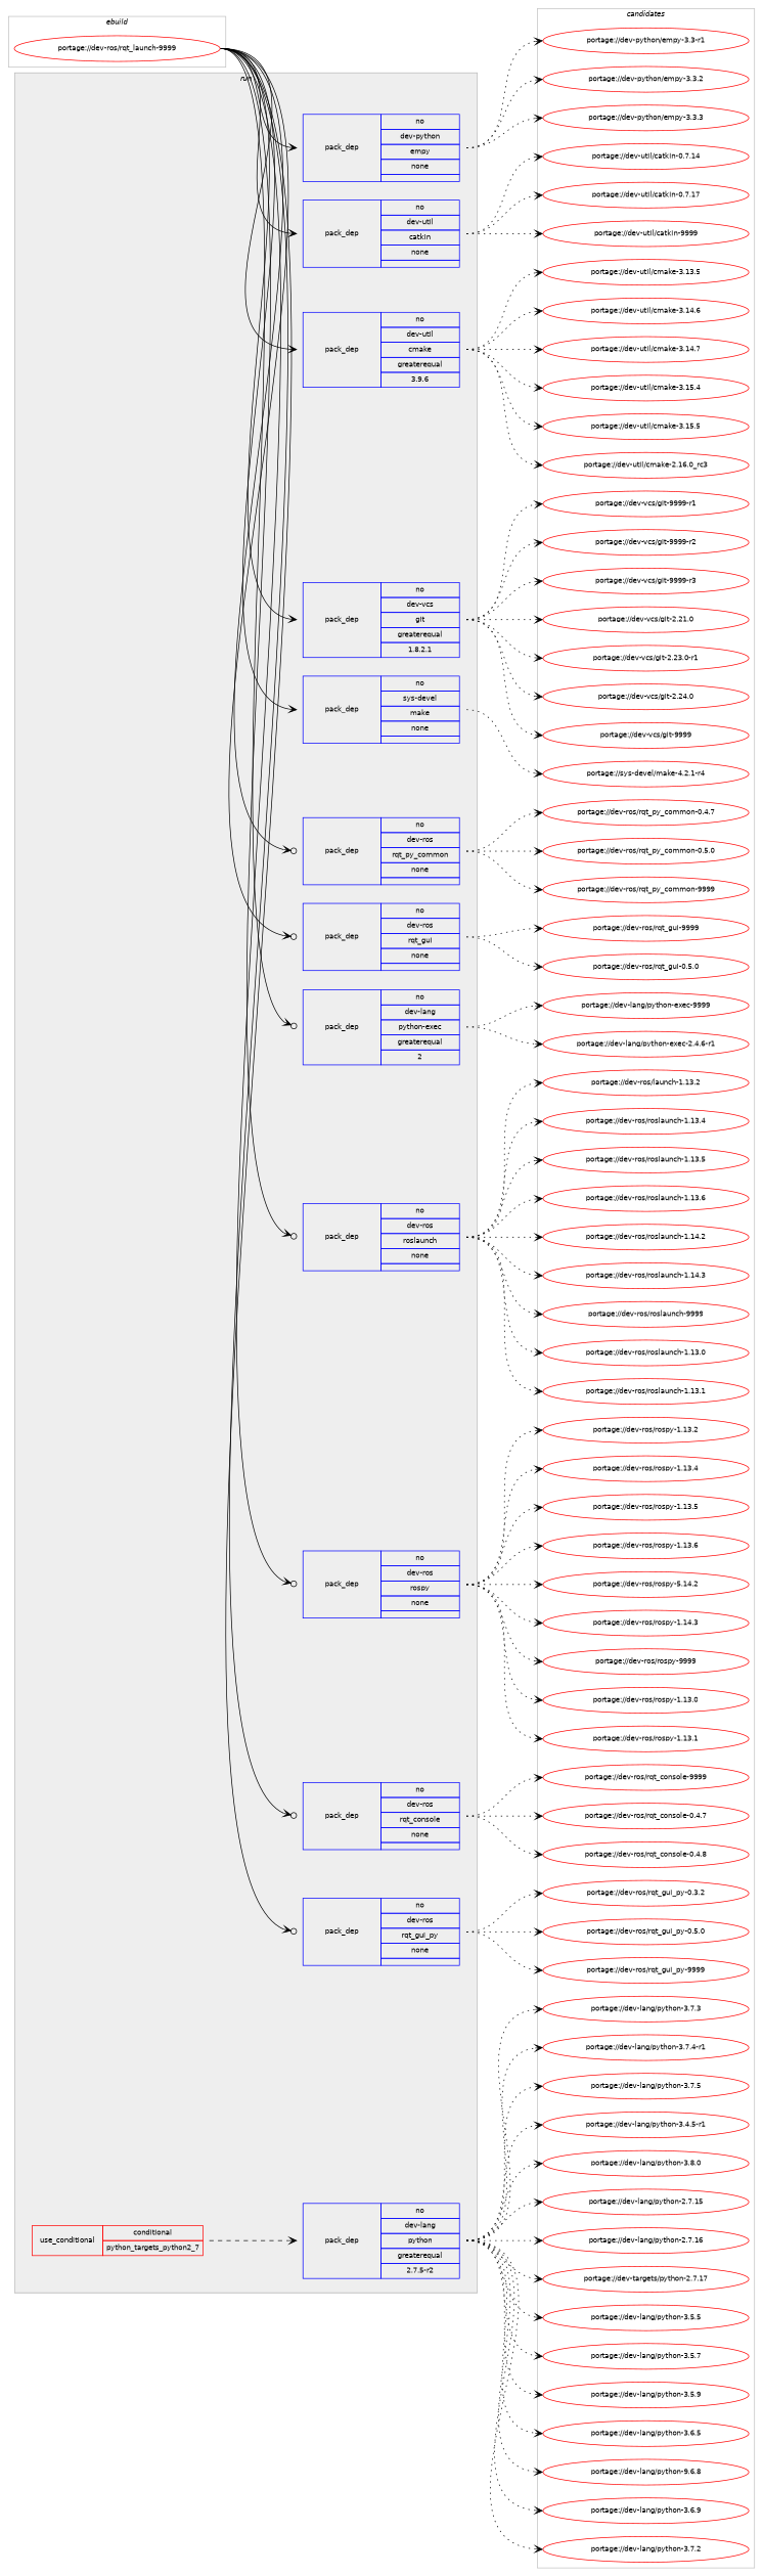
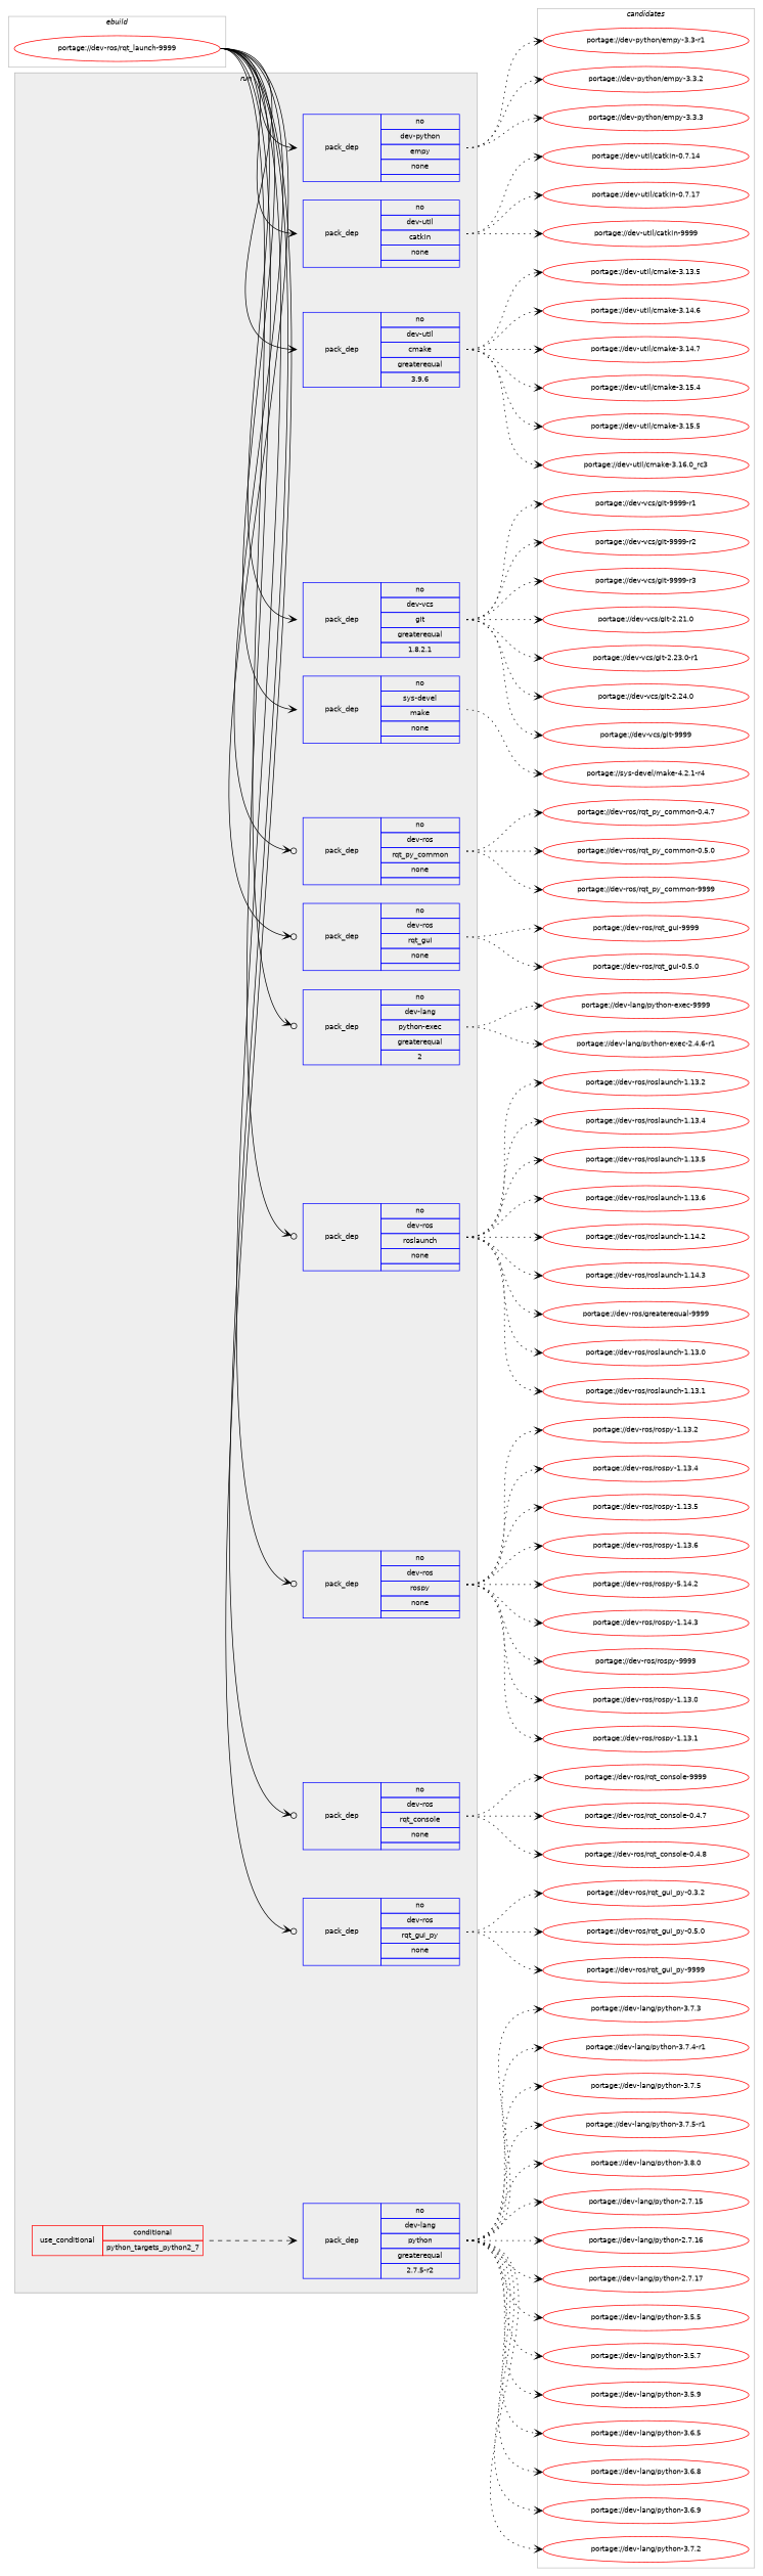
  digraph {
    compound=true
    concentrate=true
    fontname=Helvetica
    fontsize=10
    newrank=true
    rankdir=LR
    ranksep=1.5
    node [color=red fontname=Helvetica fontsize=10]
    edge [arrowhead=vee headport=w style=dotted tailport=e weight=100]
    n1 [label="portage://dev-ros/rqt_launch-9999" width=4]
    n2 [color=blue label=<<TABLE BORDER="0" CELLBORDER="1" CELLSPACING="0" CELLPADDING="4" WIDTH="220"><TR><TD ROWSPAN="6" CELLPADDING="30">pack_dep</TD></TR><TR><TD WIDTH="110">no</TD></TR><TR><TD>dev-python</TD></TR><TR><TD>empy</TD></TR><TR><TD>none</TD></TR><TR><TD></TD></TR></TABLE>> shape=none]
    n3 [color=blue label=<<TABLE BORDER="0" CELLBORDER="1" CELLSPACING="0" CELLPADDING="4" WIDTH="220"><TR><TD ROWSPAN="6" CELLPADDING="30">pack_dep</TD></TR><TR><TD WIDTH="110">no</TD></TR><TR><TD>dev-util</TD></TR><TR><TD>catkin</TD></TR><TR><TD>none</TD></TR><TR><TD></TD></TR></TABLE>> shape=none]
    n4 [color=blue label=<<TABLE BORDER="0" CELLBORDER="1" CELLSPACING="0" CELLPADDING="4" WIDTH="220"><TR><TD ROWSPAN="6" CELLPADDING="30">pack_dep</TD></TR><TR><TD WIDTH="110">no</TD></TR><TR><TD>dev-util</TD></TR><TR><TD>cmake</TD></TR><TR><TD>greaterequal</TD></TR><TR><TD>3.9.6</TD></TR></TABLE>> shape=none]
    n5 [color=blue label=<<TABLE BORDER="0" CELLBORDER="1" CELLSPACING="0" CELLPADDING="4" WIDTH="220"><TR><TD ROWSPAN="6" CELLPADDING="30">pack_dep</TD></TR><TR><TD WIDTH="110">no</TD></TR><TR><TD>dev-vcs</TD></TR><TR><TD>git</TD></TR><TR><TD>greaterequal</TD></TR><TR><TD>1.8.2.1</TD></TR></TABLE>> shape=none]
    n6 [color=blue label=<<TABLE BORDER="0" CELLBORDER="1" CELLSPACING="0" CELLPADDING="4" WIDTH="220"><TR><TD ROWSPAN="6" CELLPADDING="30">pack_dep</TD></TR><TR><TD WIDTH="110">no</TD></TR><TR><TD>sys-devel</TD></TR><TR><TD>make</TD></TR><TR><TD>none</TD></TR><TR><TD></TD></TR></TABLE>> shape=none]
    n7 [color=blue label=<<TABLE BORDER="0" CELLBORDER="1" CELLSPACING="0" CELLPADDING="4" WIDTH="220"><TR><TD ROWSPAN="6" CELLPADDING="30">pack_dep</TD></TR><TR><TD WIDTH="110">no</TD></TR><TR><TD>dev-ros</TD></TR><TR><TD>rqt_gui</TD></TR><TR><TD>none</TD></TR><TR><TD></TD></TR></TABLE>> shape=none]
    n8 [color=blue label=<<TABLE BORDER="0" CELLBORDER="1" CELLSPACING="0" CELLPADDING="4" WIDTH="220"><TR><TD ROWSPAN="6" CELLPADDING="30">pack_dep</TD></TR><TR><TD WIDTH="110">no</TD></TR><TR><TD>dev-lang</TD></TR><TR><TD>python</TD></TR><TR><TD>greaterequal</TD></TR><TR><TD>2.7.5-r2</TD></TR></TABLE>> shape=none]
    n9 [label=<<TABLE BORDER="0" CELLBORDER="1" CELLSPACING="0" CELLPADDING="4"><TR><TD ROWSPAN="3" CELLPADDING="10">use_conditional</TD></TR><TR><TD>conditional</TD></TR><TR><TD>python_targets_python2_7</TD></TR></TABLE>> shape=none]
    n10 [color=blue label=<<TABLE BORDER="0" CELLBORDER="1" CELLSPACING="0" CELLPADDING="4" WIDTH="220"><TR><TD ROWSPAN="6" CELLPADDING="30">pack_dep</TD></TR><TR><TD WIDTH="110">no</TD></TR><TR><TD>dev-lang</TD></TR><TR><TD>python-exec</TD></TR><TR><TD>greaterequal</TD></TR><TR><TD>2</TD></TR></TABLE>> shape=none]
    n11 [color=blue label=<<TABLE BORDER="0" CELLBORDER="1" CELLSPACING="0" CELLPADDING="4" WIDTH="220"><TR><TD ROWSPAN="6" CELLPADDING="30">pack_dep</TD></TR><TR><TD WIDTH="110">no</TD></TR><TR><TD>dev-ros</TD></TR><TR><TD>roslaunch</TD></TR><TR><TD>none</TD></TR><TR><TD></TD></TR></TABLE>> shape=none]
    n12 [color=blue label=<<TABLE BORDER="0" CELLBORDER="1" CELLSPACING="0" CELLPADDING="4" WIDTH="220"><TR><TD ROWSPAN="6" CELLPADDING="30">pack_dep</TD></TR><TR><TD WIDTH="110">no</TD></TR><TR><TD>dev-ros</TD></TR><TR><TD>rospy</TD></TR><TR><TD>none</TD></TR><TR><TD></TD></TR></TABLE>> shape=none]
    n13 [color=blue label=<<TABLE BORDER="0" CELLBORDER="1" CELLSPACING="0" CELLPADDING="4" WIDTH="220"><TR><TD ROWSPAN="6" CELLPADDING="30">pack_dep</TD></TR><TR><TD WIDTH="110">no</TD></TR><TR><TD>dev-ros</TD></TR><TR><TD>rqt_console</TD></TR><TR><TD>none</TD></TR><TR><TD></TD></TR></TABLE>> shape=none]
    n14 [color=blue label=<<TABLE BORDER="0" CELLBORDER="1" CELLSPACING="0" CELLPADDING="4" WIDTH="220"><TR><TD ROWSPAN="6" CELLPADDING="30">pack_dep</TD></TR><TR><TD WIDTH="110">no</TD></TR><TR><TD>dev-ros</TD></TR><TR><TD>rqt_gui_py</TD></TR><TR><TD>none</TD></TR><TR><TD></TD></TR></TABLE>> shape=none]
    n15 [color=blue label=<<TABLE BORDER="0" CELLBORDER="1" CELLSPACING="0" CELLPADDING="4" WIDTH="220"><TR><TD ROWSPAN="6" CELLPADDING="30">pack_dep</TD></TR><TR><TD WIDTH="110">no</TD></TR><TR><TD>dev-ros</TD></TR><TR><TD>rqt_py_common</TD></TR><TR><TD>none</TD></TR><TR><TD></TD></TR></TABLE>> shape=none]
    n16 [label="portage://dev-python/empy-3.3-r1" width=4]
    n17 [label="portage://dev-python/empy-3.3.2" width=4]
    n18 [label="portage://dev-python/empy-3.3.3" width=4]
    n19 [label="portage://dev-util/catkin-0.7.14" width=4]
    n20 [label="portage://dev-util/catkin-0.7.17" width=4]
    n21 [label="portage://dev-util/catkin-9999" width=4]
    n22 [label="portage://dev-util/cmake-3.13.5" width=4]
    n23 [label="portage://dev-util/cmake-3.14.6" width=4]
    n24 [label="portage://dev-util/cmake-3.14.7" width=4]
    n25 [label="portage://dev-util/cmake-3.15.4" width=4]
    n26 [label="portage://dev-util/cmake-3.15.5" width=4]
-   n27 [label="portage://dev-util/cmake-2.16.0_rc3" width=4]
+   n27 [label="portage://dev-util/cmake-3.16.0_rc3" width=4]
    n28 [label="portage://dev-vcs/git-2.21.0" width=4]
    n29 [label="portage://dev-vcs/git-2.23.0-r1" width=4]
    n30 [label="portage://dev-vcs/git-2.24.0" width=4]
    n31 [label="portage://dev-vcs/git-9999" width=4]
    n32 [label="portage://dev-vcs/git-9999-r1" width=4]
    n33 [label="portage://dev-vcs/git-9999-r2" width=4]
    n34 [label="portage://dev-vcs/git-9999-r3" width=4]
    n35 [label="portage://sys-devel/make-4.2.1-r4" width=4]
    n36 [label="portage://dev-lang/python-2.7.15" width=4]
    n37 [label="portage://dev-lang/python-2.7.16" width=4]
-   n38 [label="portage://dev-targets/python-2.7.17" width=4]
+   n38 [label="portage://dev-lang/python-2.7.17" width=4]
    n39 [label="portage://dev-lang/python-3.5.5" width=4]
    n40 [label="portage://dev-lang/python-3.5.7" width=4]
    n41 [label="portage://dev-lang/python-3.5.9" width=4]
    n42 [label="portage://dev-lang/python-3.6.5" width=4]
-   n43 [label="portage://dev-lang/python-9.6.8" width=4]
+   n43 [label="portage://dev-lang/python-3.6.8" width=4]
    n44 [label="portage://dev-lang/python-3.6.9" width=4]
    n45 [label="portage://dev-lang/python-3.7.2" width=4]
    n46 [label="portage://dev-lang/python-3.7.3" width=4]
    n47 [label="portage://dev-lang/python-3.7.4-r1" width=4]
    n48 [label="portage://dev-lang/python-3.7.5" width=4]
-   n49 [label="portage://dev-lang/python-3.4.5-r1" width=4]
+   n49 [label="portage://dev-lang/python-3.7.5-r1" width=4]
    n50 [label="portage://dev-lang/python-3.8.0" width=4]
    n51 [label="portage://dev-lang/python-exec-2.4.6-r1" width=4]
    n52 [label="portage://dev-lang/python-exec-9999" width=4]
    n53 [label="portage://dev-ros/roslaunch-1.13.0" width=4]
    n54 [label="portage://dev-ros/roslaunch-1.13.1" width=4]
-   n55 [label="portage://dev-ros/launch-1.13.2" width=4]
+   n55 [label="portage://dev-ros/roslaunch-1.13.2" width=4]
    n56 [label="portage://dev-ros/roslaunch-1.13.4" width=4]
    n57 [label="portage://dev-ros/roslaunch-1.13.5" width=4]
    n58 [label="portage://dev-ros/roslaunch-1.13.6" width=4]
    n59 [label="portage://dev-ros/roslaunch-1.14.2" width=4]
    n60 [label="portage://dev-ros/roslaunch-1.14.3" width=4]
-   n61 [label="portage://dev-ros/roslaunch-9999" width=4]
+   n61 [label="portage://dev-ros/greaterequal-9999" width=4]
    n62 [label="portage://dev-ros/rospy-1.13.0" width=4]
    n63 [label="portage://dev-ros/rospy-1.13.1" width=4]
    n64 [label="portage://dev-ros/rospy-1.13.2" width=4]
    n65 [label="portage://dev-ros/rospy-1.13.4" width=4]
    n66 [label="portage://dev-ros/rospy-1.13.5" width=4]
    n67 [label="portage://dev-ros/rospy-1.13.6" width=4]
    n68 [label="portage://dev-ros/rospy-5.14.2" width=4]
    n69 [label="portage://dev-ros/rospy-1.14.3" width=4]
    n70 [label="portage://dev-ros/rospy-9999" width=4]
    n71 [label="portage://dev-ros/rqt_console-0.4.7" width=4]
    n72 [label="portage://dev-ros/rqt_console-0.4.8" width=4]
    n73 [label="portage://dev-ros/rqt_console-9999" width=4]
    n74 [label="portage://dev-ros/rqt_gui-0.5.0" width=4]
    n75 [label="portage://dev-ros/rqt_gui-9999" width=4]
    n76 [label="portage://dev-ros/rqt_gui_py-0.3.2" width=4]
    n77 [label="portage://dev-ros/rqt_gui_py-0.5.0" width=4]
    n78 [label="portage://dev-ros/rqt_gui_py-9999" width=4]
    n79 [label="portage://dev-ros/rqt_py_common-0.4.7" width=4]
    n80 [label="portage://dev-ros/rqt_py_common-0.5.0" width=4]
    n81 [label="portage://dev-ros/rqt_py_common-9999" width=4]
    subgraph cluster_1 {
      color=gray
      label=<<i>ebuild</i>>
      rank=same
      n1
    }
    subgraph cluster_2 {
      color=gray
      label=<<i>dependencies</i>>
      subgraph cluster_3 {
        color=gray
        fillcolor="#eeeeee"
        label=<<i>compile</i>>
        style=filled
        subgraph sub_4 {
          color=gray
          fillcolor="#eeeeee"
          label=<<i>compile</i>>
          style=filled
          n2
        }
        subgraph sub_5 {
          color=gray
          fillcolor="#eeeeee"
          label=<<i>compile</i>>
          style=filled
          n3
        }
        subgraph sub_6 {
          color=gray
          fillcolor="#eeeeee"
          label=<<i>compile</i>>
          style=filled
          n4
        }
        subgraph sub_7 {
          color=gray
          fillcolor="#eeeeee"
          label=<<i>compile</i>>
          style=filled
          n5
        }
        subgraph sub_8 {
          color=gray
          fillcolor="#eeeeee"
          label=<<i>compile</i>>
          style=filled
          n6
        }
      }
      subgraph cluster_9 {
        color=gray
        fillcolor="#eeeeee"
        label=<<i>compile and run</i>>
        style=filled
        subgraph sub_10 {
          color=gray
          fillcolor="#eeeeee"
          label=<<i>compile and run</i>>
          style=filled
          n7
        }
        subgraph sub_11 {
          color=gray
          fillcolor="#eeeeee"
          label=<<i>compile and run</i>>
          style=filled
          n9
          subgraph sub_12 {
            color=gray
            fillcolor="#eeeeee"
            label=<<i>compile and run</i>>
            style=filled
            n8
          }
        }
        subgraph sub_13 {
          color=gray
          fillcolor="#eeeeee"
          label=<<i>compile and run</i>>
          style=filled
          n10
        }
        subgraph sub_14 {
          color=gray
          fillcolor="#eeeeee"
          label=<<i>compile and run</i>>
          style=filled
          n11
        }
        subgraph sub_15 {
          color=gray
          fillcolor="#eeeeee"
          label=<<i>compile and run</i>>
          style=filled
          n12
        }
        subgraph sub_16 {
          color=gray
          fillcolor="#eeeeee"
          label=<<i>compile and run</i>>
          style=filled
          n13
        }
        subgraph sub_17 {
          color=gray
          fillcolor="#eeeeee"
          label=<<i>compile and run</i>>
          style=filled
          n14
        }
        subgraph sub_18 {
          color=gray
          fillcolor="#eeeeee"
          label=<<i>compile and run</i>>
          style=filled
          n15
        }
      }
      subgraph cluster_19 {
        color=gray
        fillcolor="#eeeeee"
        label=<<i>run</i>>
        style=filled
      }
    }
    subgraph cluster_20 {
      color=gray
      label=<<i>candidates</i>>
      rank=same
      subgraph sub_21 {
        color=black
        label=<<i>candidates</i>>
        nodesep=1
        rank=same
        n16
        n17
        n18
      }
      subgraph sub_22 {
        color=black
        label=<<i>candidates</i>>
        nodesep=1
        rank=same
        n19
        n20
        n21
      }
      subgraph sub_23 {
        color=black
        label=<<i>candidates</i>>
        nodesep=1
        rank=same
        n22
        n23
        n24
        n25
        n26
        n27
      }
      subgraph sub_24 {
        color=black
        label=<<i>candidates</i>>
        nodesep=1
        rank=same
        n28
        n29
        n30
        n31
        n32
        n33
        n34
      }
      subgraph sub_25 {
        color=black
        label=<<i>candidates</i>>
        nodesep=1
        rank=same
        n35
      }
      subgraph sub_26 {
        color=black
        label=<<i>candidates</i>>
        nodesep=1
        rank=same
        n36
        n37
        n38
        n39
        n40
        n41
        n42
        n43
        n44
        n45
        n46
        n47
        n48
        n49
        n50
      }
      subgraph sub_27 {
        color=black
        label=<<i>candidates</i>>
        nodesep=1
        rank=same
        n51
        n52
      }
      subgraph sub_28 {
        color=black
        label=<<i>candidates</i>>
        nodesep=1
        rank=same
        n53
        n54
        n55
        n56
        n57
        n58
        n59
        n60
        n61
      }
      subgraph sub_29 {
        color=black
        label=<<i>candidates</i>>
        nodesep=1
        rank=same
        n62
        n63
        n64
        n65
        n66
        n67
        n68
        n69
        n70
      }
      subgraph sub_30 {
        color=black
        label=<<i>candidates</i>>
        nodesep=1
        rank=same
        n71
        n72
        n73
      }
      subgraph sub_31 {
        color=black
        label=<<i>candidates</i>>
        nodesep=1
        rank=same
        n74
        n75
      }
      subgraph sub_32 {
        color=black
        label=<<i>candidates</i>>
        nodesep=1
        rank=same
        n76
        n77
        n78
      }
      subgraph sub_33 {
        color=black
        label=<<i>candidates</i>>
        nodesep=1
        rank=same
        n79
        n80
        n81
      }
    }
    n1 -> n2 [style=solid weight=20]
    n1 -> n3 [style=solid weight=20]
    n1 -> n4 [style=solid weight=20]
    n1 -> n5 [style=solid weight=20]
    n1 -> n6 [style=solid weight=20]
    n1 -> n7 [arrowhead=odotvee style=solid weight=20]
    n1 -> n10 [arrowhead=odotvee style=solid weight=20]
    n1 -> n11 [arrowhead=odotvee style=solid weight=20]
    n1 -> n12 [arrowhead=odotvee style=solid weight=20]
    n1 -> n13 [arrowhead=odotvee style=solid weight=20]
    n1 -> n14 [arrowhead=odotvee style=solid weight=20]
    n1 -> n15 [arrowhead=odotvee style=solid weight=20]
    n2 -> n16
    n2 -> n17
    n2 -> n18
    n3 -> n19
    n3 -> n20
    n3 -> n21
    n4 -> n22
    n4 -> n23
    n4 -> n24
    n4 -> n25
    n4 -> n26
    n4 -> n27
    n5 -> n28
    n5 -> n29
    n5 -> n30
    n5 -> n31
    n5 -> n32
    n5 -> n33
    n5 -> n34
    n6 -> n35
    n7 -> n74
    n7 -> n75
    n8 -> n36
    n8 -> n37
    n8 -> n38
    n8 -> n39
    n8 -> n40
    n8 -> n41
    n8 -> n42
    n8 -> n43
    n8 -> n44
    n8 -> n45
    n8 -> n46
    n8 -> n47
    n8 -> n48
    n8 -> n49
    n8 -> n50
    n9 -> n8 [style=dashed weight=20]
    n10 -> n51
    n10 -> n52
    n11 -> n53
    n11 -> n54
    n11 -> n55
    n11 -> n56
    n11 -> n57
    n11 -> n58
    n11 -> n59
    n11 -> n60
    n11 -> n61
    n12 -> n62
    n12 -> n63
    n12 -> n64
    n12 -> n65
    n12 -> n66
    n12 -> n67
    n12 -> n68
    n12 -> n69
    n12 -> n70
    n13 -> n71
    n13 -> n72
    n13 -> n73
    n14 -> n76
    n14 -> n77
    n14 -> n78
    n15 -> n79
    n15 -> n80
    n15 -> n81
  }
